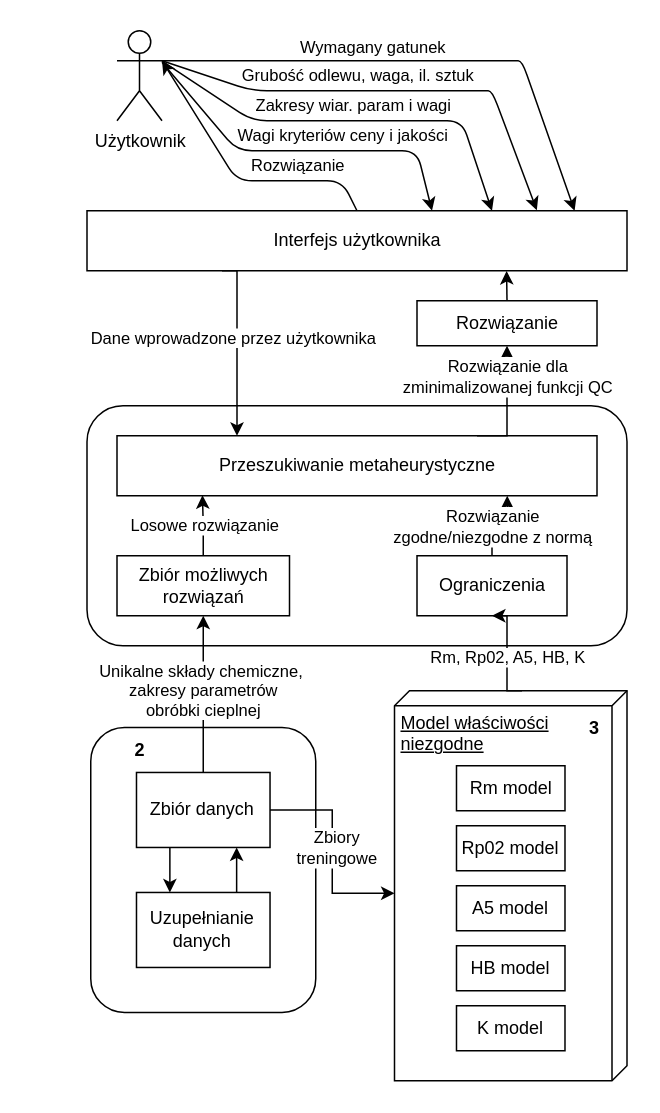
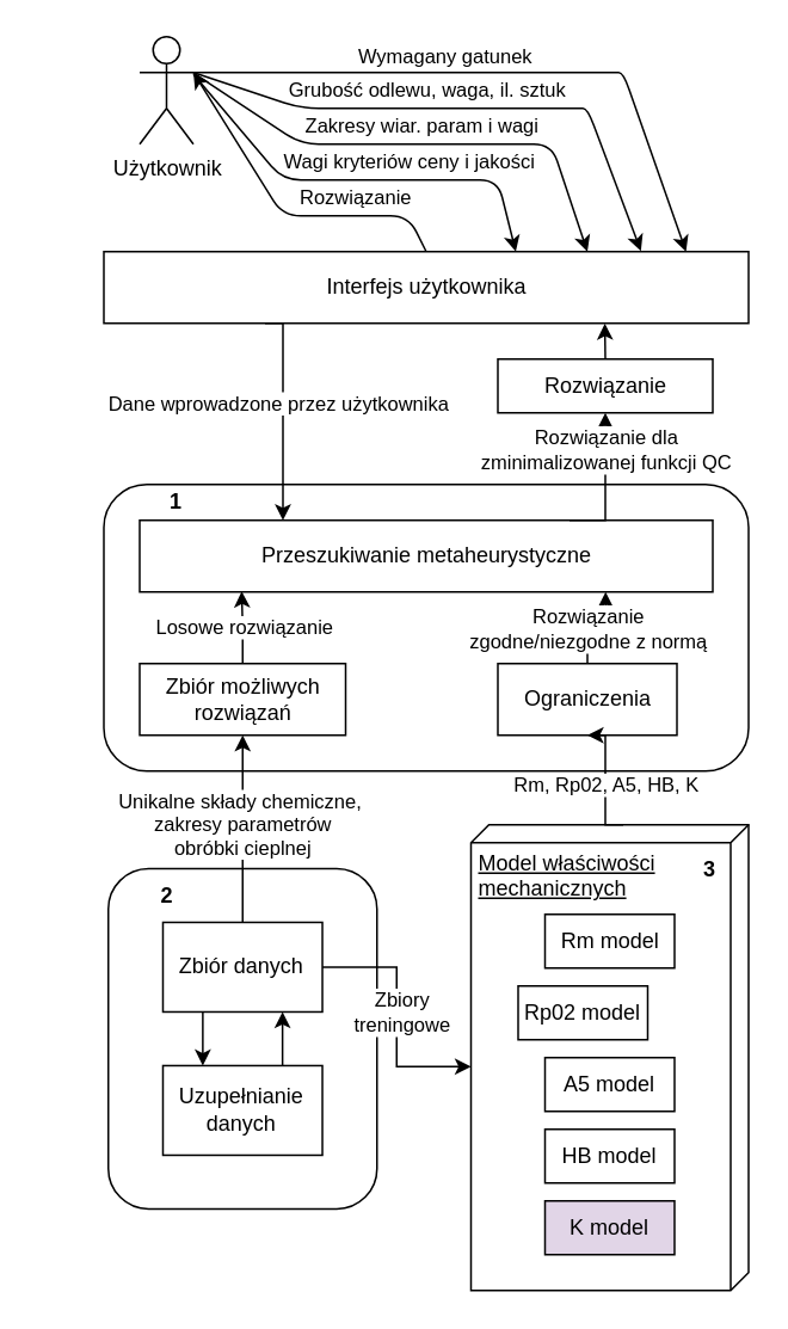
  <mxCell id="0" />
  <mxCell id="1" parent="0" />
  <mxCell id="2" value="Użytkownik" style="shape=umlActor;verticalLabelPosition=bottom;labelBackgroundColor=#ffffff;verticalAlign=top;html=1;outlineConnect=0;" parent="1" vertex="1"><mxGeometry x="77.5" y="20" width="30" height="60" as="geometry" /></mxCell>
  <mxCell id="3" value="Interfejs użytkownika" style="rounded=0;whiteSpace=wrap;html=1;" parent="1" vertex="1"><mxGeometry x="57.5" y="140" width="360" height="40" as="geometry" /></mxCell>
  <mxCell id="4" value="" style="endArrow=classic;html=1;exitX=1;exitY=0.333;exitDx=0;exitDy=0;exitPerimeter=0;entryX=0.903;entryY=0;entryDx=0;entryDy=0;entryPerimeter=0;" parent="1" source="2" target="3" edge="1"><mxGeometry width="50" height="50" relative="1" as="geometry"><mxPoint x="137.5" y="80" as="sourcePoint" /><mxPoint x="472.5" y="140" as="targetPoint" /><Array as="points"><mxPoint x="177.5" y="40" /><mxPoint x="257.5" y="40" /><mxPoint x="337.5" y="40" /><mxPoint x="347.5" y="40" /></Array></mxGeometry></mxCell>
  <mxCell id="5" value="Wymagany gatunek" style="edgeLabel;html=1;align=center;verticalAlign=middle;resizable=0;points=[];" parent="4" vertex="1" connectable="0"><mxGeometry x="0.088" y="1" relative="1" as="geometry"><mxPoint x="-48.33" y="-9" as="offset" /></mxGeometry></mxCell>
  <mxCell id="6" value="" style="endArrow=classic;html=1;entryX=0.833;entryY=-0.009;entryDx=0;entryDy=0;entryPerimeter=0;" parent="1" target="3" edge="1"><mxGeometry width="50" height="50" relative="1" as="geometry"><mxPoint x="107.5" y="40" as="sourcePoint" /><mxPoint x="401.5" y="-20" as="targetPoint" /><Array as="points"><mxPoint x="167.5" y="60" /><mxPoint x="237.5" y="60" /><mxPoint x="317.5" y="60" /><mxPoint x="327.5" y="60" /></Array></mxGeometry></mxCell>
  <mxCell id="7" value="Grubość odlewu, waga, il. sztuk" style="edgeLabel;html=1;align=center;verticalAlign=middle;resizable=0;points=[];" parent="6" vertex="1" connectable="0"><mxGeometry x="0.533" y="-2" relative="1" as="geometry"><mxPoint x="-92.72" y="-22.96" as="offset" /></mxGeometry></mxCell>
  <mxCell id="8" value="" style="endArrow=classic;html=1;exitX=1;exitY=0.333;exitDx=0;exitDy=0;exitPerimeter=0;entryX=0.75;entryY=0;entryDx=0;entryDy=0;" parent="1" target="3" edge="1"><mxGeometry width="50" height="50" relative="1" as="geometry"><mxPoint x="107.5" y="40.21" as="sourcePoint" /><mxPoint x="405.708" y="140" as="targetPoint" /><Array as="points"><mxPoint x="167.5" y="80" /><mxPoint x="247.5" y="80" /><mxPoint x="307.5" y="80" /></Array></mxGeometry></mxCell>
  <mxCell id="9" value="Zakresy wiar. param i wagi" style="edgeLabel;html=1;align=center;verticalAlign=middle;resizable=0;points=[];" parent="8" vertex="1" connectable="0"><mxGeometry x="-0.25" y="2" relative="1" as="geometry"><mxPoint x="36.11" y="-8.21" as="offset" /></mxGeometry></mxCell>
  <mxCell id="10" value="" style="endArrow=classic;html=1;exitX=1;exitY=0.333;exitDx=0;exitDy=0;exitPerimeter=0;" parent="1" edge="1"><mxGeometry width="50" height="50" relative="1" as="geometry"><mxPoint x="107.5" y="41" as="sourcePoint" /><mxPoint x="287.5" y="140" as="targetPoint" /><Array as="points"><mxPoint x="157.5" y="100" /><mxPoint x="217.5" y="100" /><mxPoint x="277.5" y="100" /></Array></mxGeometry></mxCell>
  <mxCell id="11" value="Wagi kryteriów ceny i jakości" style="edgeLabel;html=1;align=center;verticalAlign=middle;resizable=0;points=[];" parent="10" vertex="1" connectable="0"><mxGeometry x="-0.059" y="-1" relative="1" as="geometry"><mxPoint x="35.34" y="-12" as="offset" /></mxGeometry></mxCell>
  <mxCell id="12" style="edgeStyle=orthogonalEdgeStyle;rounded=0;orthogonalLoop=1;jettySize=auto;html=1;exitX=0.5;exitY=0;exitDx=0;exitDy=0;entryX=0.777;entryY=1.003;entryDx=0;entryDy=0;entryPerimeter=0;" parent="1" source="13" target="3" edge="1"><mxGeometry relative="1" as="geometry" /></mxCell>
  <mxCell id="13" value="Rozwiązanie" style="rounded=0;whiteSpace=wrap;html=1;" parent="1" vertex="1"><mxGeometry x="277.5" y="200" width="120" height="30" as="geometry" /></mxCell>
  <mxCell id="14" value="" style="endArrow=classic;html=1;exitX=0.5;exitY=0;exitDx=0;exitDy=0;" parent="1" edge="1"><mxGeometry width="50" height="50" relative="1" as="geometry"><mxPoint x="237.5" y="140" as="sourcePoint" /><mxPoint x="107.5" y="40" as="targetPoint" /><Array as="points"><mxPoint x="227.5" y="120" /><mxPoint x="157.5" y="120" /></Array></mxGeometry></mxCell>
  <mxCell id="15" value="Rozwiązanie" style="edgeLabel;html=1;align=center;verticalAlign=middle;resizable=0;points=[];" parent="14" vertex="1" connectable="0"><mxGeometry x="0.049" y="2" relative="1" as="geometry"><mxPoint x="44.65" y="-6.34" as="offset" /></mxGeometry></mxCell>
  <mxCell id="16" value="" style="group" parent="1" vertex="1" connectable="0"><mxGeometry y="360" width="230" height="280" as="geometry" x="20" /></mxCell>
  <mxCell id="17" value="" style="group" parent="16" vertex="1" connectable="0"><mxGeometry x="40" y="124.48" width="150" height="190" as="geometry" /></mxCell>
  <mxCell id="18" value="" style="rounded=1;whiteSpace=wrap;html=1;" parent="17" vertex="1"><mxGeometry width="150" height="190" as="geometry" /></mxCell>
  <mxCell id="19" value="Zbiór danych" style="rounded=0;whiteSpace=wrap;html=1;" parent="17" vertex="1"><mxGeometry x="30.49" y="30" width="89.03" height="50" as="geometry" /></mxCell>
  <mxCell id="20" style="edgeStyle=orthogonalEdgeStyle;rounded=0;orthogonalLoop=1;jettySize=auto;html=1;exitX=0.75;exitY=0;exitDx=0;exitDy=0;entryX=0.75;entryY=1;entryDx=0;entryDy=0;" parent="17" source="21" target="19" edge="1"><mxGeometry relative="1" as="geometry" /></mxCell>
  <mxCell id="21" value="Uzupełnianie danych" style="rounded=0;whiteSpace=wrap;html=1;" parent="17" vertex="1"><mxGeometry x="30.49" y="110" width="89.03" height="50" as="geometry" /></mxCell>
  <mxCell id="22" style="edgeStyle=orthogonalEdgeStyle;rounded=0;orthogonalLoop=1;jettySize=auto;html=1;exitX=0.25;exitY=1;exitDx=0;exitDy=0;entryX=0.25;entryY=0;entryDx=0;entryDy=0;" parent="17" source="19" target="21" edge="1"><mxGeometry relative="1" as="geometry" /></mxCell>
  <mxCell id="23" style="edgeStyle=orthogonalEdgeStyle;rounded=0;orthogonalLoop=1;jettySize=auto;html=1;exitX=0.5;exitY=1;exitDx=0;exitDy=0;" parent="17" source="19" target="19" edge="1"><mxGeometry relative="1" as="geometry" /></mxCell>
  <mxCell id="24" value="&lt;b&gt;2&lt;/b&gt;" style="text;html=1;strokeColor=none;fillColor=none;align=center;verticalAlign=middle;whiteSpace=wrap;rounded=0;" vertex="1" parent="17"><mxGeometry x="13" y="5.52" width="40" height="20" as="geometry" /></mxCell>
  <mxCell id="25" value="" style="group" parent="1" vertex="1" connectable="0"><mxGeometry x="262.5" y="460" width="155" height="260" as="geometry" /></mxCell>
- <mxCell id="26" value="Model właściwości&lt;br&gt;niezgodne" style="verticalAlign=top;align=left;spacingTop=8;spacingLeft=2;spacingRight=12;shape=cube;size=10;direction=south;fontStyle=4;html=1;" parent="25" vertex="1"><mxGeometry width="155.0" height="260" as="geometry" /></mxCell>
- <mxCell id="27" value="K model" style="whiteSpace=wrap;html=1;" parent="25" vertex="1"><mxGeometry x="41.333" y="210" width="72.333" height="30" as="geometry" /></mxCell>
+ <mxCell id="26" value="Model właściwości&lt;br&gt;mechanicznych" style="verticalAlign=top;align=left;spacingTop=8;spacingLeft=2;spacingRight=12;shape=cube;size=10;direction=south;fontStyle=4;html=1;" parent="25" vertex="1"><mxGeometry width="155.0" height="260" as="geometry" /></mxCell>
+ <mxCell id="27" value="K model" style="whiteSpace=wrap;html=1;fillColor=#e1d5e7;" parent="25" vertex="1"><mxGeometry x="41.333" y="210" width="72.333" height="30" as="geometry" /></mxCell>
  <mxCell id="28" value="Rm model" style="html=1;" parent="25" vertex="1"><mxGeometry x="41.333" y="50" width="72.333" height="30" as="geometry" /></mxCell>
- <mxCell id="29" value="Rp02 model" style="whiteSpace=wrap;html=1;" parent="25" vertex="1"><mxGeometry x="41.333" y="90" width="72.333" height="30" as="geometry" /></mxCell>
+ <mxCell id="29" value="Rp02 model" style="whiteSpace=wrap;html=1;" parent="25" vertex="1"><mxGeometry x="26.333" y="90" width="72.333" height="30" as="geometry" /></mxCell>
  <mxCell id="30" value="A5 model" style="whiteSpace=wrap;html=1;" parent="25" vertex="1"><mxGeometry x="41.333" y="130" width="72.333" height="30" as="geometry" /></mxCell>
  <mxCell id="31" value="HB model" style="whiteSpace=wrap;html=1;" parent="25" vertex="1"><mxGeometry x="41.333" y="170" width="72.333" height="30" as="geometry" /></mxCell>
  <mxCell id="32" value="&lt;b&gt;3&lt;/b&gt;" style="text;html=1;strokeColor=none;fillColor=none;align=center;verticalAlign=middle;whiteSpace=wrap;rounded=0;" vertex="1" parent="25"><mxGeometry x="113.5" y="10" width="40" height="30" as="geometry" /></mxCell>
  <mxCell id="33" style="edgeStyle=orthogonalEdgeStyle;rounded=0;orthogonalLoop=1;jettySize=auto;html=1;exitX=1;exitY=0.5;exitDx=0;exitDy=0;entryX=0;entryY=0;entryDx=135;entryDy=155.0;entryPerimeter=0;" parent="1" source="19" target="26" edge="1"><mxGeometry relative="1" as="geometry"><mxPoint x="257.5" y="699.48" as="targetPoint" /></mxGeometry></mxCell>
  <mxCell id="34" value="Zbiory &lt;br&gt;treningowe" style="edgeLabel;html=1;align=center;verticalAlign=middle;resizable=0;points=[];" parent="33" vertex="1" connectable="0"><mxGeometry x="0.24" y="2" relative="1" as="geometry"><mxPoint y="-19.54" as="offset" /></mxGeometry></mxCell>
  <mxCell id="35" value="" style="group" parent="1" vertex="1" connectable="0"><mxGeometry x="57.5" y="270" width="360" height="160" as="geometry" /></mxCell>
  <mxCell id="36" value="" style="rounded=1;whiteSpace=wrap;html=1;" parent="35" vertex="1"><mxGeometry width="360" height="160" as="geometry" /></mxCell>
  <mxCell id="37" value="Zbiór możliwych rozwiązań" style="rounded=0;whiteSpace=wrap;html=1;" parent="35" vertex="1"><mxGeometry x="20" y="100" width="115" height="40" as="geometry" /></mxCell>
  <mxCell id="38" value="Przeszukiwanie metaheurystyczne" style="rounded=0;whiteSpace=wrap;html=1;" parent="35" vertex="1"><mxGeometry x="20" y="20" width="320" height="40" as="geometry" /></mxCell>
  <mxCell id="39" style="edgeStyle=orthogonalEdgeStyle;rounded=0;orthogonalLoop=1;jettySize=auto;html=1;exitX=0.5;exitY=0;exitDx=0;exitDy=0;entryX=0.178;entryY=0.992;entryDx=0;entryDy=0;entryPerimeter=0;" parent="35" source="37" target="38" edge="1"><mxGeometry as="geometry" /></mxCell>
  <mxCell id="40" value="Losowe rozwiązanie" style="edgeLabel;html=1;align=center;verticalAlign=middle;resizable=0;points=[];" parent="39" vertex="1" connectable="0"><mxGeometry x="0.044" y="-1" relative="1" as="geometry"><mxPoint as="offset" /></mxGeometry></mxCell>
  <mxCell id="41" style="edgeStyle=orthogonalEdgeStyle;rounded=0;orthogonalLoop=1;jettySize=auto;html=1;exitX=0.5;exitY=0;exitDx=0;exitDy=0;entryX=0.813;entryY=1;entryDx=0;entryDy=0;entryPerimeter=0;" parent="35" source="43" target="38" edge="1"><mxGeometry as="geometry" /></mxCell>
  <mxCell id="42" value="Rozwiązanie &lt;br&gt;zgodne/niezgodne z normą" style="edgeLabel;html=1;align=center;verticalAlign=middle;resizable=0;points=[];" parent="41" vertex="1" connectable="0"><mxGeometry x="-0.267" relative="1" as="geometry"><mxPoint y="-1.67" as="offset" /></mxGeometry></mxCell>
  <mxCell id="43" value="Ograniczenia" style="rounded=0;whiteSpace=wrap;html=1;" parent="35" vertex="1"><mxGeometry x="220" y="100" width="100" height="40" as="geometry" /></mxCell>
+ <mxCell id="44" value="&lt;b&gt;1&lt;/b&gt;" style="text;html=1;strokeColor=none;fillColor=none;align=center;verticalAlign=middle;whiteSpace=wrap;rounded=0;" vertex="1" parent="35"><mxGeometry x="20.5" width="40" height="20" as="geometry" /></mxCell>
  <mxCell id="45" style="edgeStyle=orthogonalEdgeStyle;rounded=0;orthogonalLoop=1;jettySize=auto;html=1;exitX=0;exitY=0;exitDx=0;exitDy=70;exitPerimeter=0;entryX=0.5;entryY=1;entryDx=0;entryDy=0;" parent="1" source="26" target="43" edge="1"><mxGeometry relative="1" as="geometry"><Array as="points"><mxPoint x="337.5" y="460" /></Array></mxGeometry></mxCell>
  <mxCell id="46" value="Rm, Rp02, A5, HB, K" style="edgeLabel;html=1;align=center;verticalAlign=middle;resizable=0;points=[];" parent="45" vertex="1" connectable="0"><mxGeometry x="-0.446" relative="1" as="geometry"><mxPoint x="-0.02" y="-13.43" as="offset" /></mxGeometry></mxCell>
  <mxCell id="47" style="edgeStyle=orthogonalEdgeStyle;rounded=0;orthogonalLoop=1;jettySize=auto;html=1;exitX=0.5;exitY=0;exitDx=0;exitDy=0;entryX=0.5;entryY=1;entryDx=0;entryDy=0;" parent="1" source="19" target="37" edge="1"><mxGeometry relative="1" as="geometry"><Array as="points"><mxPoint x="135.5" y="470" /><mxPoint x="135.5" y="470" /></Array></mxGeometry></mxCell>
  <mxCell id="48" value="Unikalne składy chemiczne,&amp;nbsp;&lt;br&gt;zakresy parametrów &lt;br&gt;obróbki cieplnej" style="edgeLabel;html=1;align=center;verticalAlign=middle;resizable=0;points=[];" parent="47" vertex="1" connectable="0"><mxGeometry x="0.127" y="3" relative="1" as="geometry"><mxPoint x="2.99" y="4.38" as="offset" /></mxGeometry></mxCell>
  <mxCell id="49" style="edgeStyle=orthogonalEdgeStyle;rounded=0;orthogonalLoop=1;jettySize=auto;html=1;exitX=0.75;exitY=0;exitDx=0;exitDy=0;entryX=0.5;entryY=1;entryDx=0;entryDy=0;" parent="1" source="38" target="13" edge="1"><mxGeometry relative="1" as="geometry"><Array as="points"><mxPoint x="337.5" y="290" /></Array></mxGeometry></mxCell>
  <mxCell id="50" value="Rozwiązanie dla &lt;br&gt;zminimalizowanej funkcji QC" style="edgeLabel;html=1;align=center;verticalAlign=middle;resizable=0;points=[];" parent="49" vertex="1" connectable="0"><mxGeometry x="0.051" relative="1" as="geometry"><mxPoint x="-0.02" y="-17.77" as="offset" /></mxGeometry></mxCell>
  <mxCell id="51" style="edgeStyle=orthogonalEdgeStyle;rounded=0;orthogonalLoop=1;jettySize=auto;html=1;exitX=0.25;exitY=1;exitDx=0;exitDy=0;entryX=0.25;entryY=0;entryDx=0;entryDy=0;" parent="1" source="3" target="38" edge="1"><mxGeometry relative="1" as="geometry"><Array as="points"><mxPoint x="157.5" y="180" /></Array></mxGeometry></mxCell>
  <mxCell id="52" value="Dane wprowadzone przez użytkownika" style="edgeLabel;html=1;align=center;verticalAlign=middle;resizable=0;points=[];" parent="51" vertex="1" connectable="0"><mxGeometry x="-0.092" y="-3" relative="1" as="geometry"><mxPoint as="offset" /></mxGeometry></mxCell>
